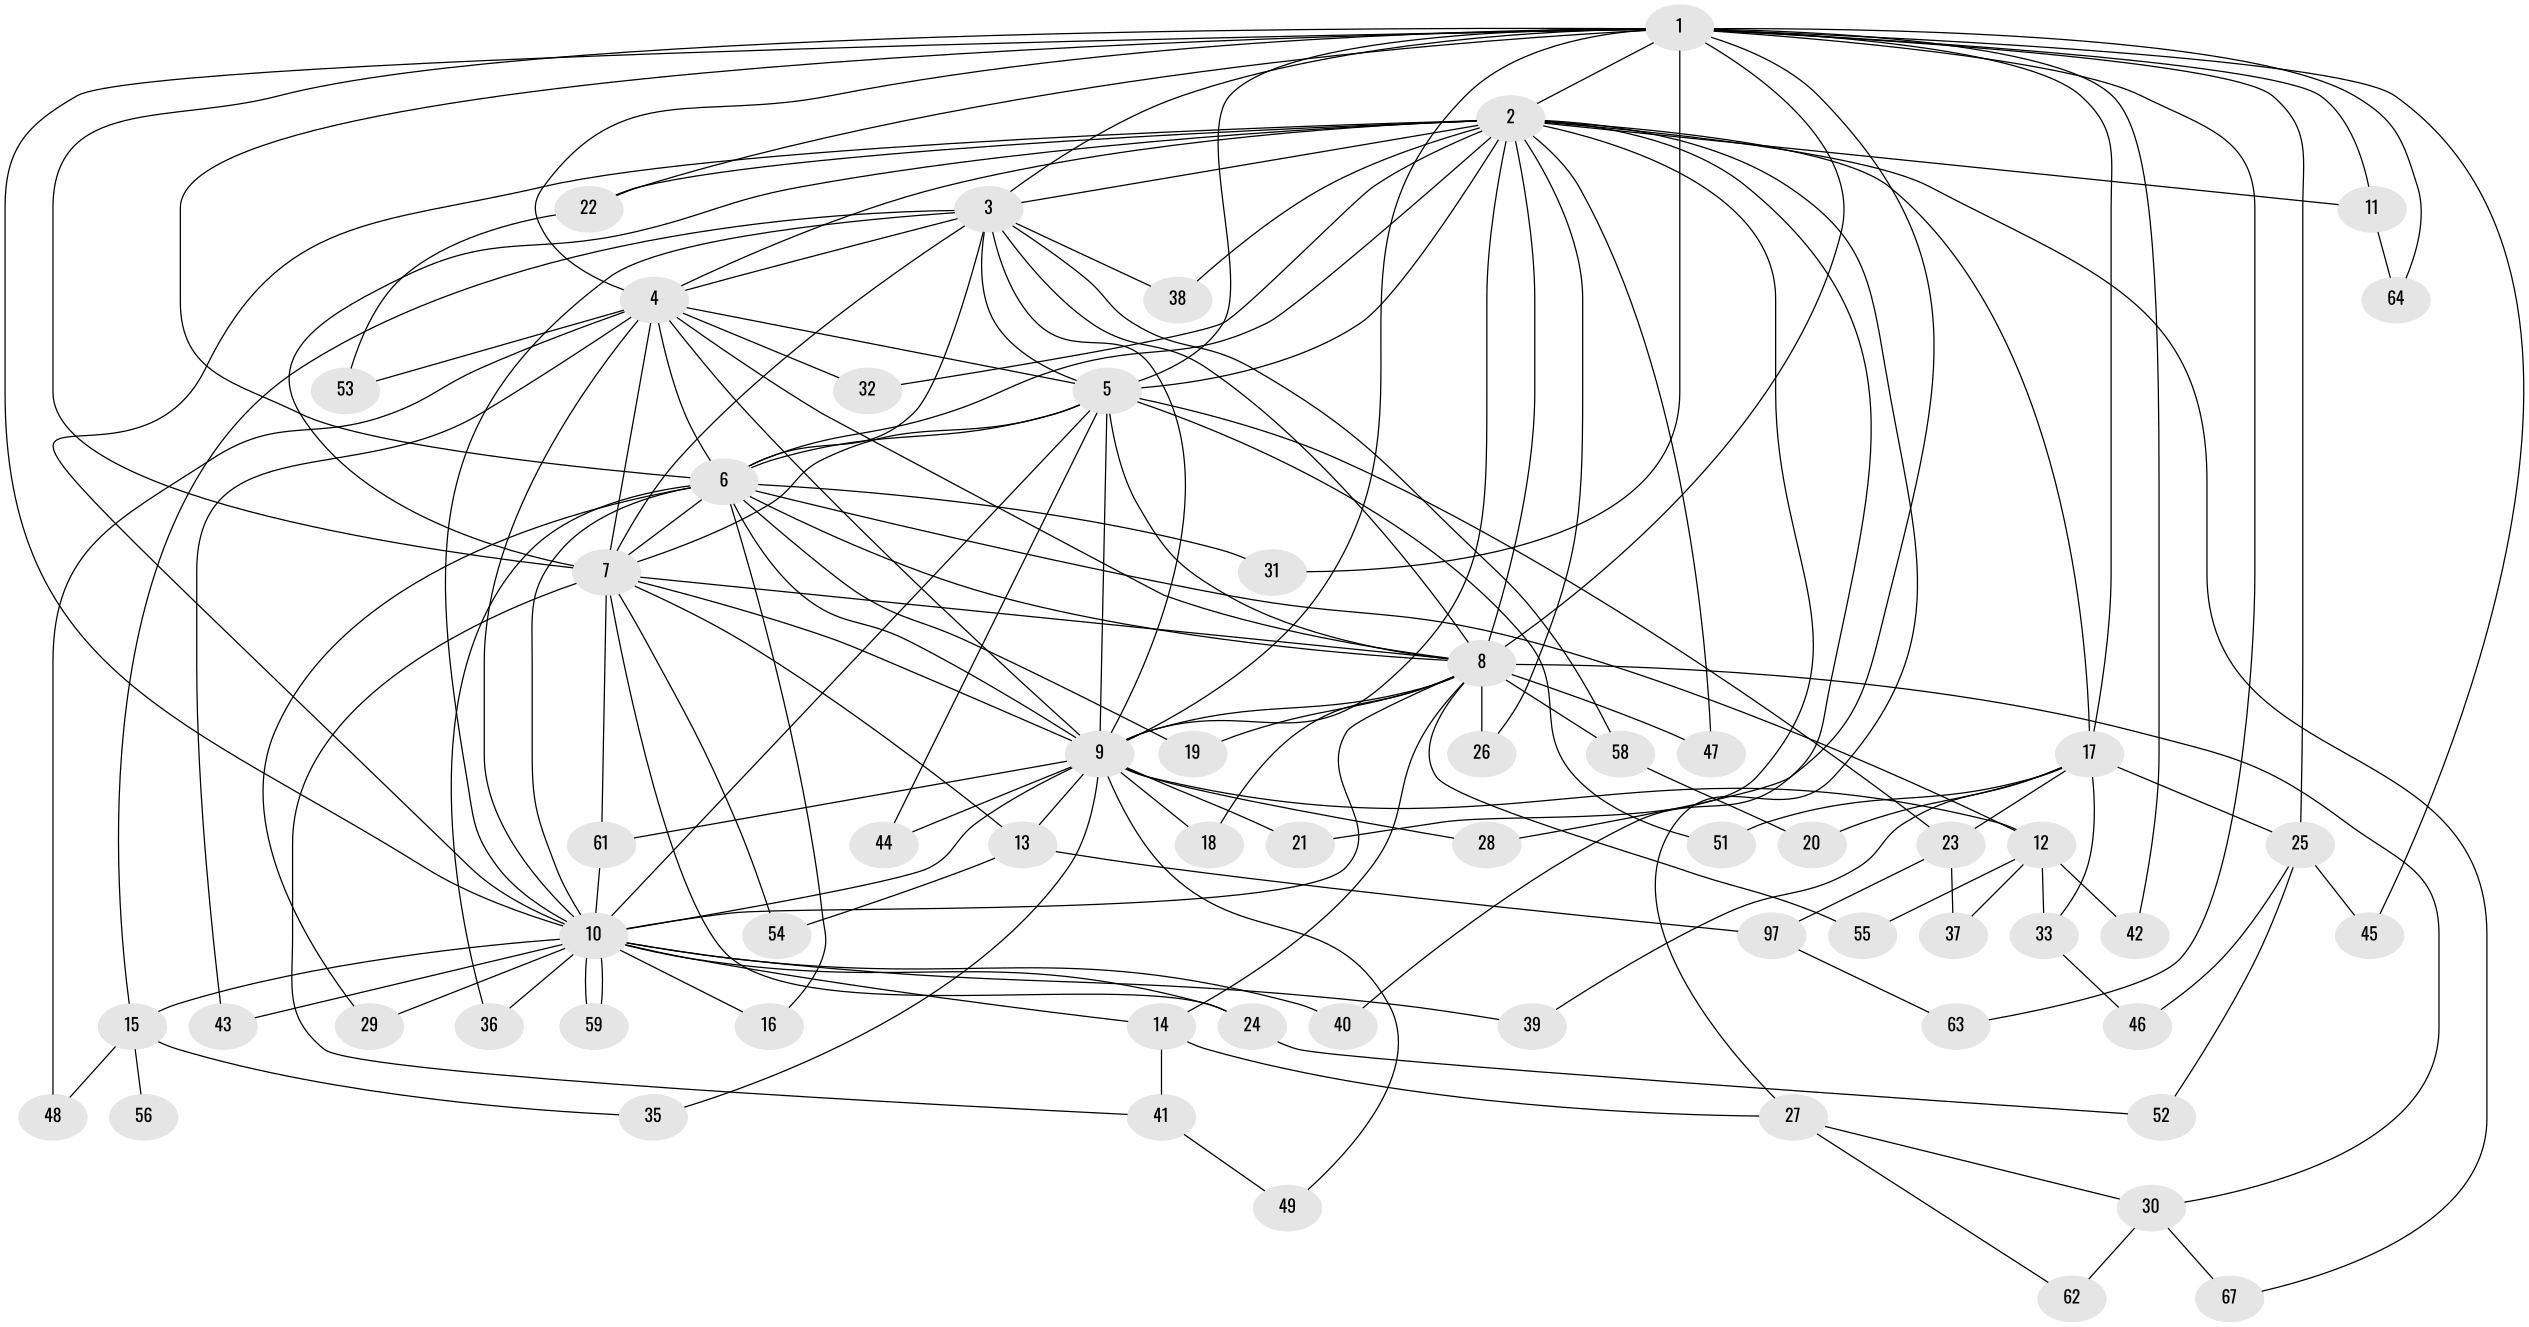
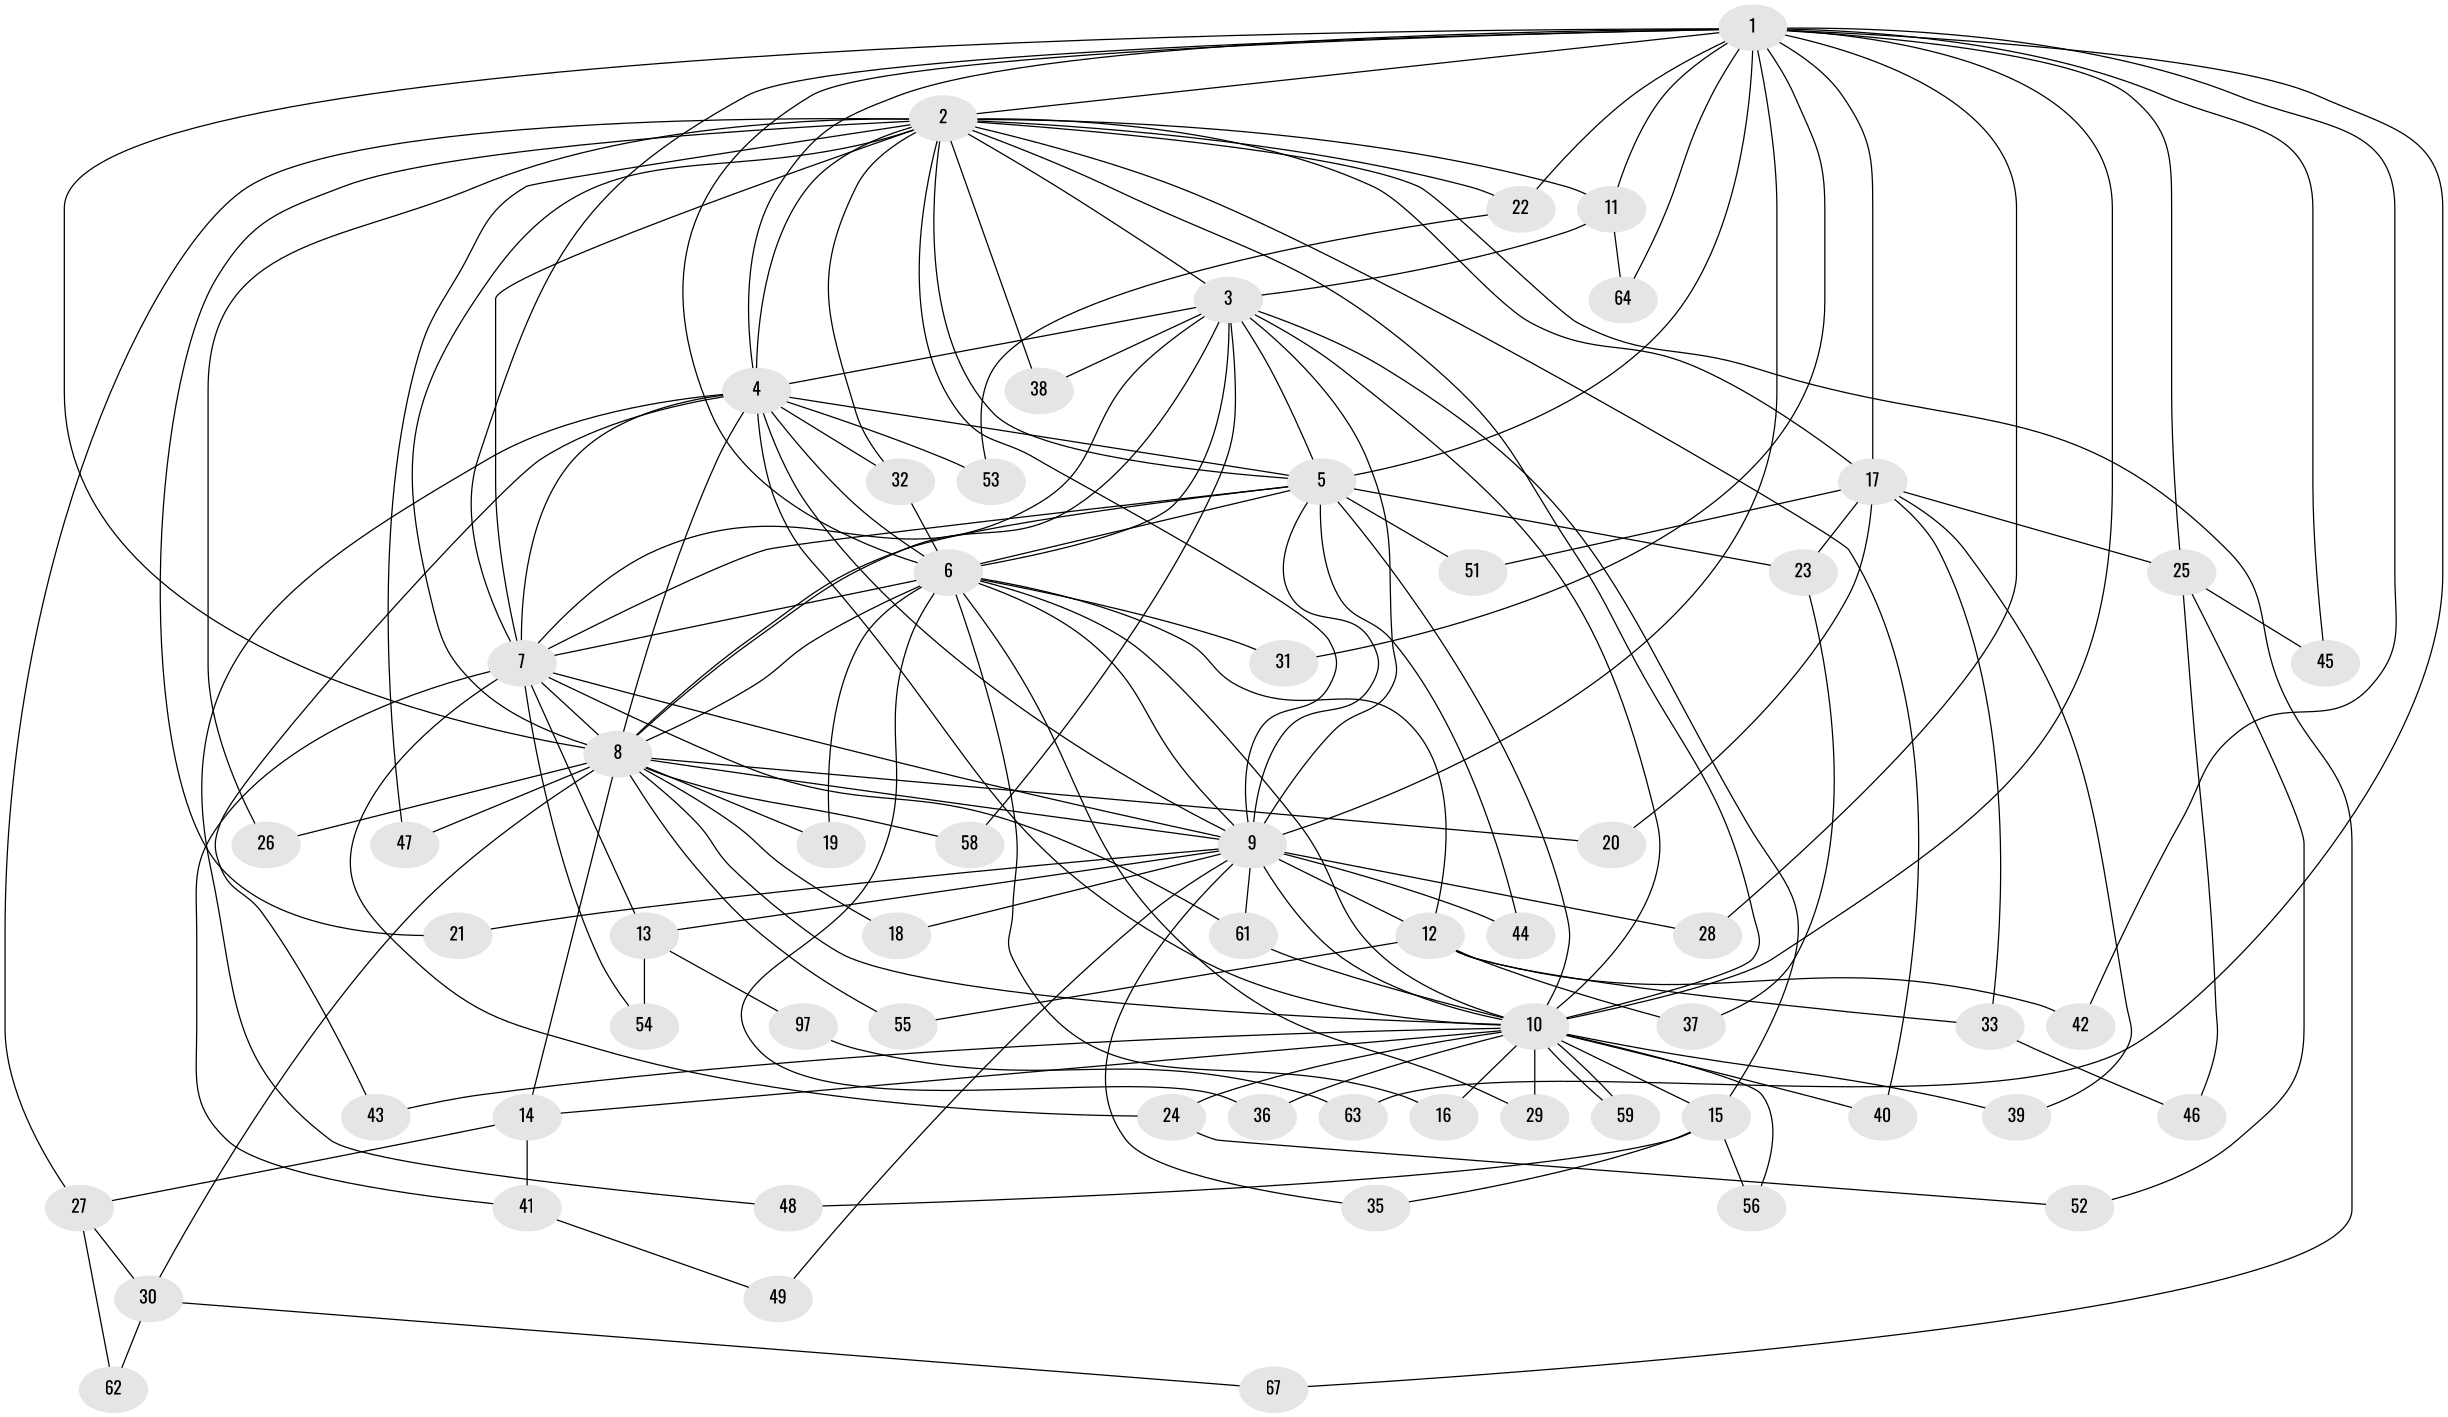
  graph {
    fontname=Oswald
    node [color=gray90 fontname=Oswald style=filled]
    edge [fontname=Oswald]
    1
    2
    3
    4
    5
    6
    7
    8
    9
    10
    11
    17
    22
    25
    28
    31
    42
    45
    63
    64
    21
    26
    27
    32
    38
    40
    47
    n28 [label=67]
    15
    58
    43
    48
    53
    23
    44
    51
    12
    16
    19
    29
    36
    13
    24
    41
    54
    61
    14
    18
    20
    30
    55
    35
    49
    39
    56
    59
    33
    52
    46
    62
    37
    n62 [label=97]
    1 -- 2
-   1 -- 3
+   11 -- 3
    1 -- 4
    1 -- 5
    1 -- 6
    1 -- 7
    1 -- 8
    1 -- 9
    1 -- 10
    1 -- 11
    1 -- 17
    1 -- 22
    1 -- 25
    1 -- 28
    1 -- 31
    1 -- 42
    1 -- 45
    1 -- 63
    1 -- 64
    2 -- 3
    2 -- 4
    2 -- 5
-   2 -- 6
+   32 -- 6
    2 -- 7
    2 -- 8
    2 -- 9
    2 -- 10
    2 -- 11
    2 -- 17
    2 -- 22
    2 -- 21
    2 -- 26
    2 -- 27
    2 -- 32
    2 -- 38
    2 -- 40
    2 -- 47
    2 -- n28
    3 -- 4
    3 -- 5
    3 -- 6
    3 -- 7
    3 -- 8
    3 -- 9
    3 -- 10
    3 -- 38
    3 -- 15
    3 -- 58
    4 -- 5
    4 -- 6
    4 -- 7
    4 -- 8
    4 -- 9
    4 -- 10
    4 -- 32
    4 -- 43
    4 -- 48
    4 -- 53
    5 -- 6
    5 -- 7
    5 -- 8
    5 -- 9
    5 -- 10
    5 -- 23
    5 -- 44
    5 -- 51
    6 -- 7
    6 -- 8
    6 -- 9
    6 -- 10
    6 -- 31
    6 -- 12
    6 -- 16
    6 -- 19
    6 -- 29
    6 -- 36
    7 -- 8
    7 -- 9
    7 -- 13
    7 -- 24
    7 -- 41
    7 -- 54
    7 -- 61
    8 -- 9
    8 -- 10
    8 -- 26
    8 -- 47
    8 -- 58
    8 -- 19
    8 -- 14
    8 -- 18
-   58 -- 20
+   8 -- 20
    8 -- 30
    8 -- 55
    9 -- 10
    9 -- 28
    9 -- 21
    9 -- 44
    9 -- 12
    9 -- 13
    9 -- 61
    9 -- 18
    9 -- 35
    9 -- 49
    10 -- 40
    10 -- 15
    10 -- 43
    10 -- 16
    10 -- 29
    10 -- 36
    10 -- 24
    10 -- 14
    10 -- 39
+   10 -- 56
    10 -- 59
    10 -- 59
    11 -- 64
    17 -- 25
    17 -- 23
    17 -- 51
    17 -- 20
    17 -- 39
    17 -- 33
    22 -- 53
    25 -- 45
    25 -- 52
    25 -- 46
    27 -- 30
    27 -- 62
    15 -- 48
    15 -- 35
    15 -- 56
    23 -- 37
-   23 -- n62
    12 -- 42
    12 -- 55
    12 -- 33
    12 -- 37
    13 -- 54
    13 -- n62
    24 -- 52
    41 -- 49
    61 -- 10
    14 -- 27
    14 -- 41
    30 -- n28
    30 -- 62
    33 -- 46
    n62 -- 63
  }
